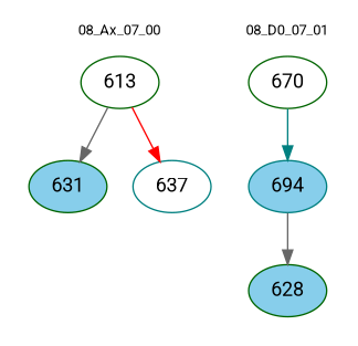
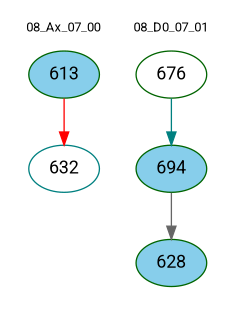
  digraph {
    fontname=Roboto
    node [color=darkgreen fillcolor=white fontname=Roboto style=filled]
    edge [color=gray40 fontname=Roboto]
-   n1 [label=613]
-   n2 [fillcolor=skyblue label=631]
-   n3 [color=teal label=637]
-   n4 [color=teal fillcolor=skyblue label=694]
-   n5 [label=670]
+   n1 [fillcolor=skyblue label=613]
+   n3 [color=teal label=632]
+   n4 [fillcolor=skyblue label=694]
+   n5 [label=676]
    n6 [fillcolor=skyblue label=628]
    subgraph cluster_1 {
      color=white
      fontsize=10
      label="08_Ax_07_00"
      n1
-     n2
      n3
    }
    subgraph cluster_2 {
      color=white
      fontsize=10
      label="08_D0_07_01"
      n4
      n5
      n6
    }
-   n1 -> n2
    n1 -> n3 [color=red]
    n4 -> n6
    n5 -> n4 [color=teal]
  }
